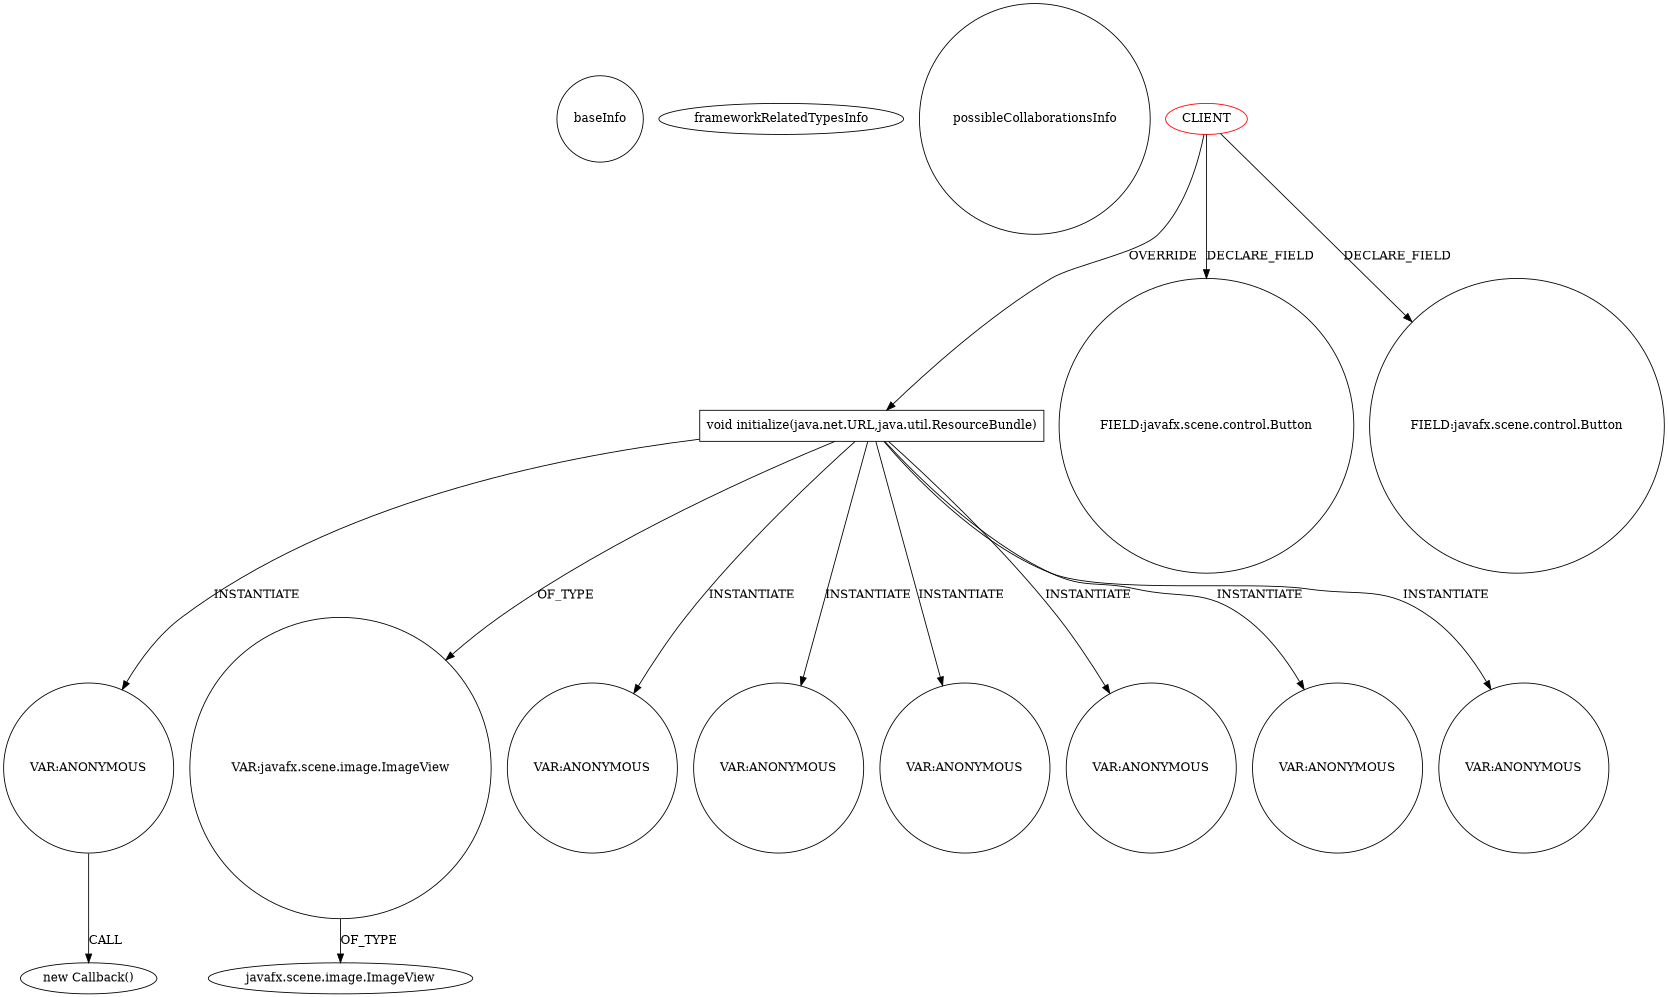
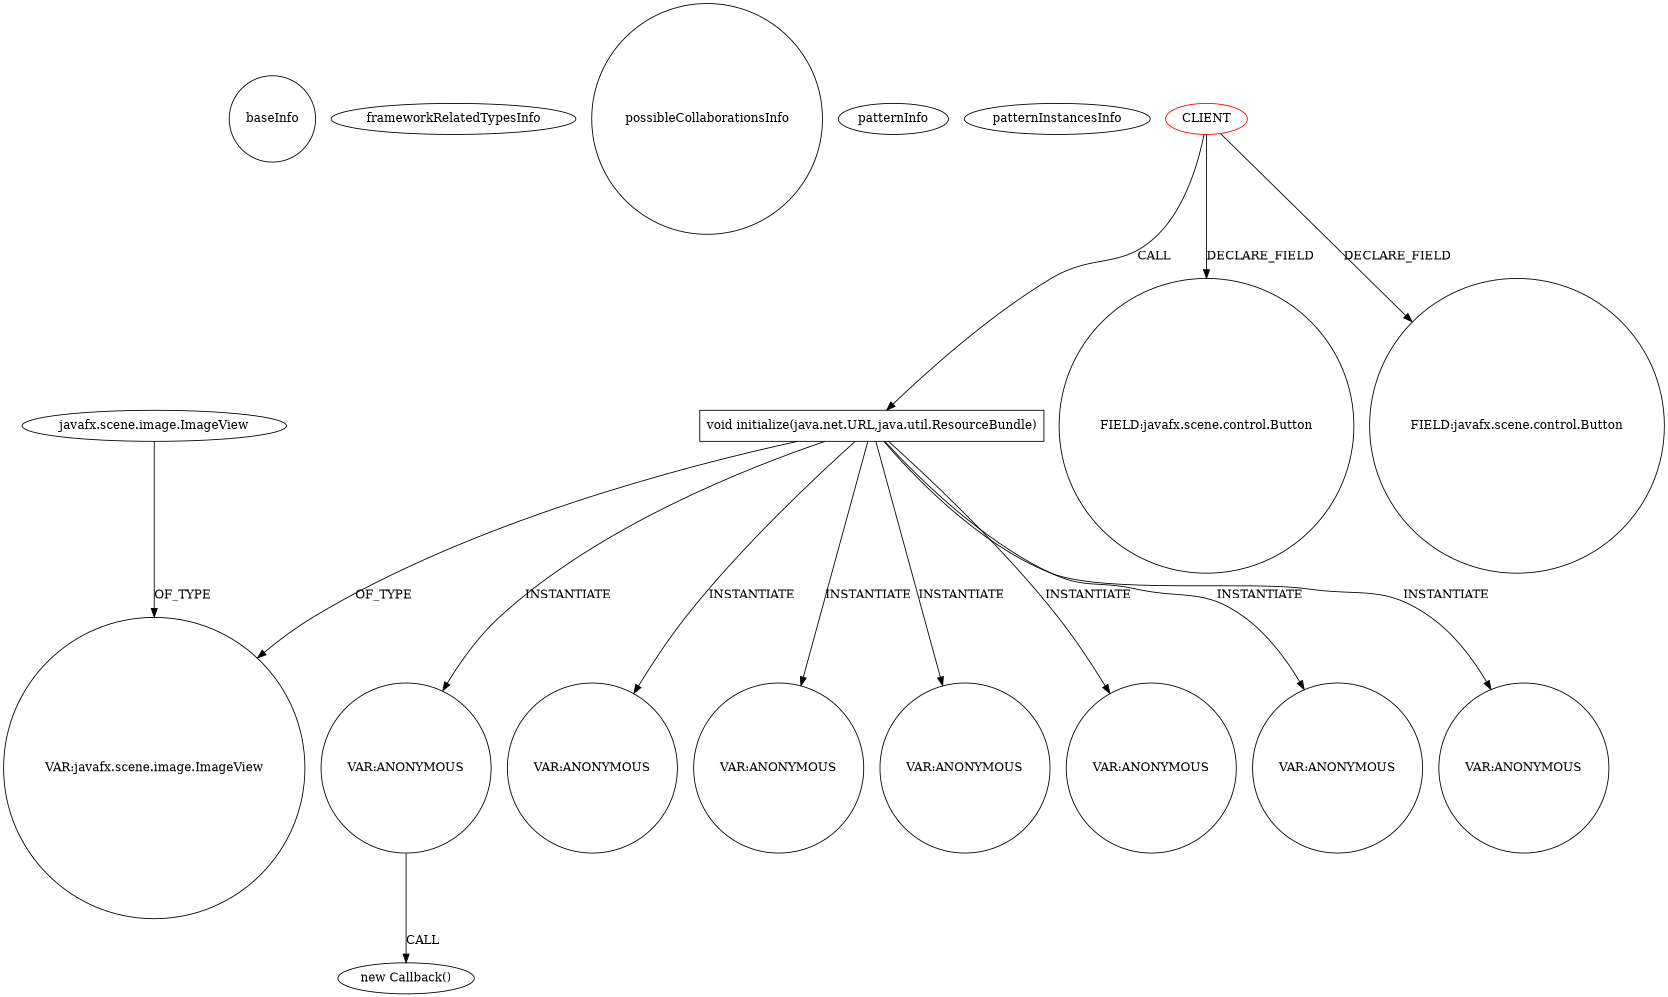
  digraph {
    node [shape=circle isFrameworkType=false vertexType=VARIABLE_EXPRESION]
    baseInfo [category=pattern graphId=1511 isAnonymous=false possibleRelation=false isFrameworkType="" vertexType=""]
    frameworkRelatedTypesInfo [shape="" isFrameworkType="" vertexType=""]
    possibleCollaborationsInfo [isFrameworkType="" vertexType=""]
+   patternInfo [frequency=2.0 patternRootClient=0 shape="" isFrameworkType="" vertexType=""]
+   patternInstancesInfo [0="hock323-eventManager~/hock323-eventManager/EventManager-master/src/eventManager/controller/pokerTournament/TournamentController.java~TournamentController~3009" 1="geyrix57-Proyecto_1_Bases~/geyrix57-Proyecto_1_Bases/Proyecto_1_Bases-master/src/Control/ControlLog.java~ControlLog~2710" shape="" isFrameworkType="" vertexType=""]
    n6 [label="new Callback()" vertexType=CONSTRUCTOR_CALL shape=""]
    n7 [label="VAR:ANONYMOUS"]
    n8 [label="void initialize(java.net.URL,java.util.ResourceBundle)" shape=box vertexType=OVERRIDING_METHOD_DECLARATION]
    n9 [label="VAR:javafx.scene.image.ImageView"]
    n10 [label="VAR:ANONYMOUS"]
    n11 [label="VAR:ANONYMOUS"]
    n12 [label="VAR:ANONYMOUS"]
    n13 [label="VAR:ANONYMOUS"]
    n14 [label="VAR:ANONYMOUS"]
    n15 [label="VAR:ANONYMOUS"]
    n16 [label="javafx.scene.image.ImageView" vertexType=FRAMEWORK_CLASS_TYPE shape=""]
    n17 [color=red label=CLIENT vertexType=ROOT_CLIENT_CLASS_DECLARATION shape=""]
    n18 [label="FIELD:javafx.scene.control.Button" vertexType=FIELD_DECLARATION]
    n19 [label="FIELD:javafx.scene.control.Button" vertexType=FIELD_DECLARATION]
    n7 -> n6 [label=CALL]
    n8 -> n7 [label=INSTANTIATE]
    n8 -> n9 [label=OF_TYPE]
    n8 -> n10 [label=INSTANTIATE]
    n8 -> n11 [label=INSTANTIATE]
    n8 -> n12 [label=INSTANTIATE]
    n8 -> n13 [label=INSTANTIATE]
    n8 -> n14 [label=INSTANTIATE]
    n8 -> n15 [label=INSTANTIATE]
-   n9 -> n16 [label=OF_TYPE]
-   n17 -> n8 [label=OVERRIDE]
+   n16 -> n9 [label=OF_TYPE]
+   n17 -> n8 [label=CALL]
    n17 -> n18 [label=DECLARE_FIELD]
    n17 -> n19 [label=DECLARE_FIELD]
  }
